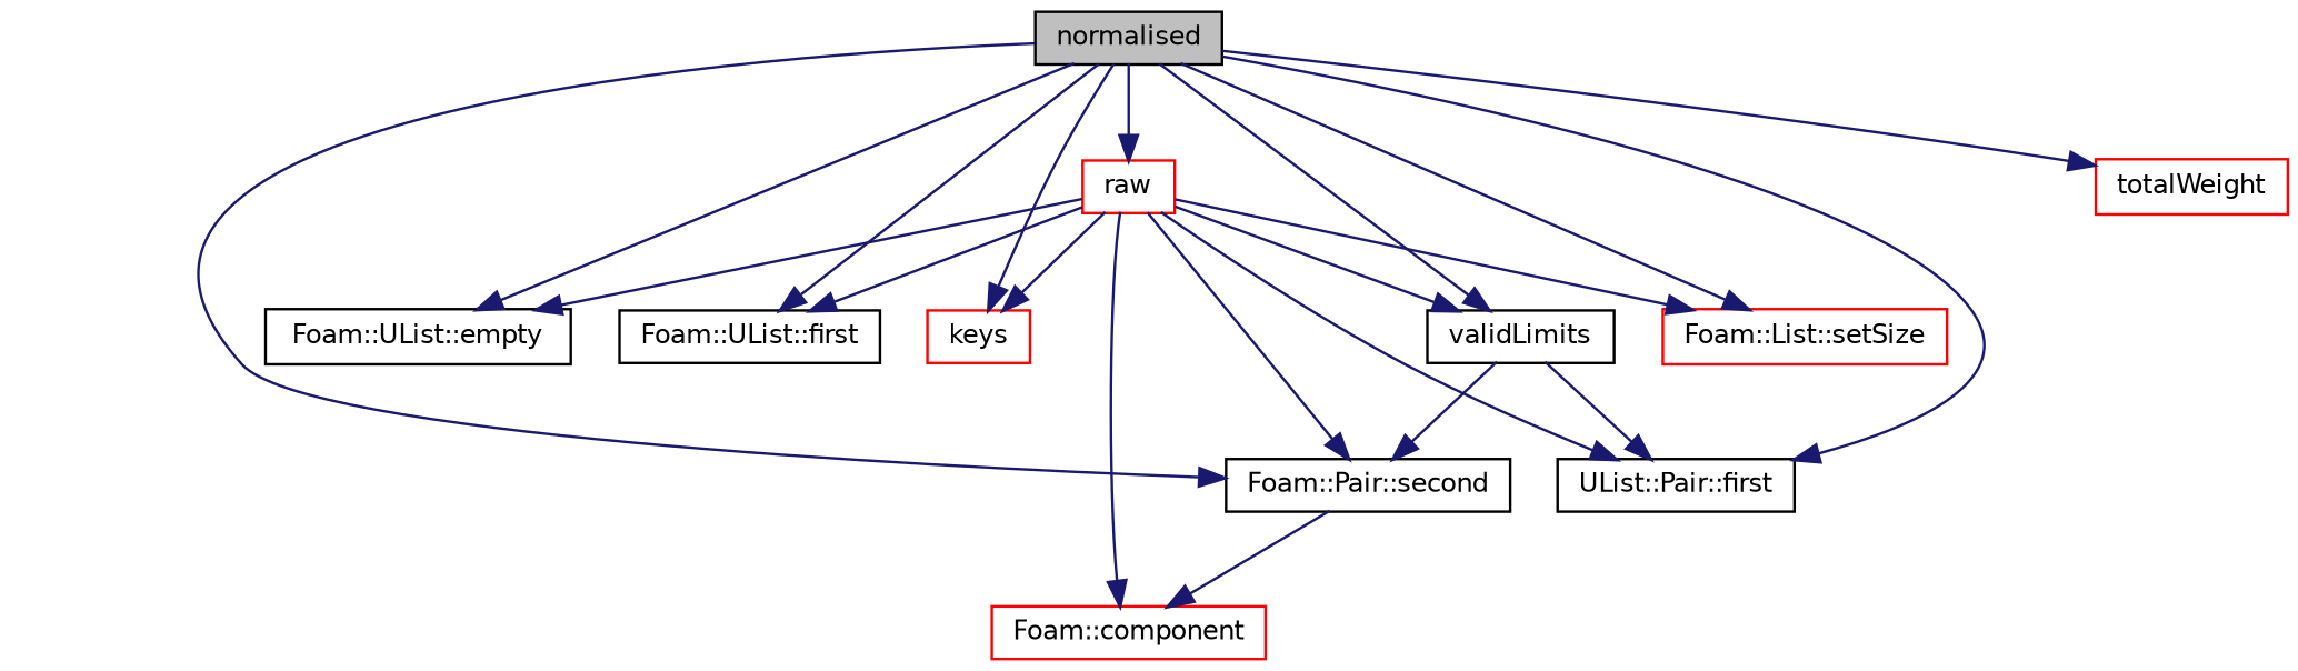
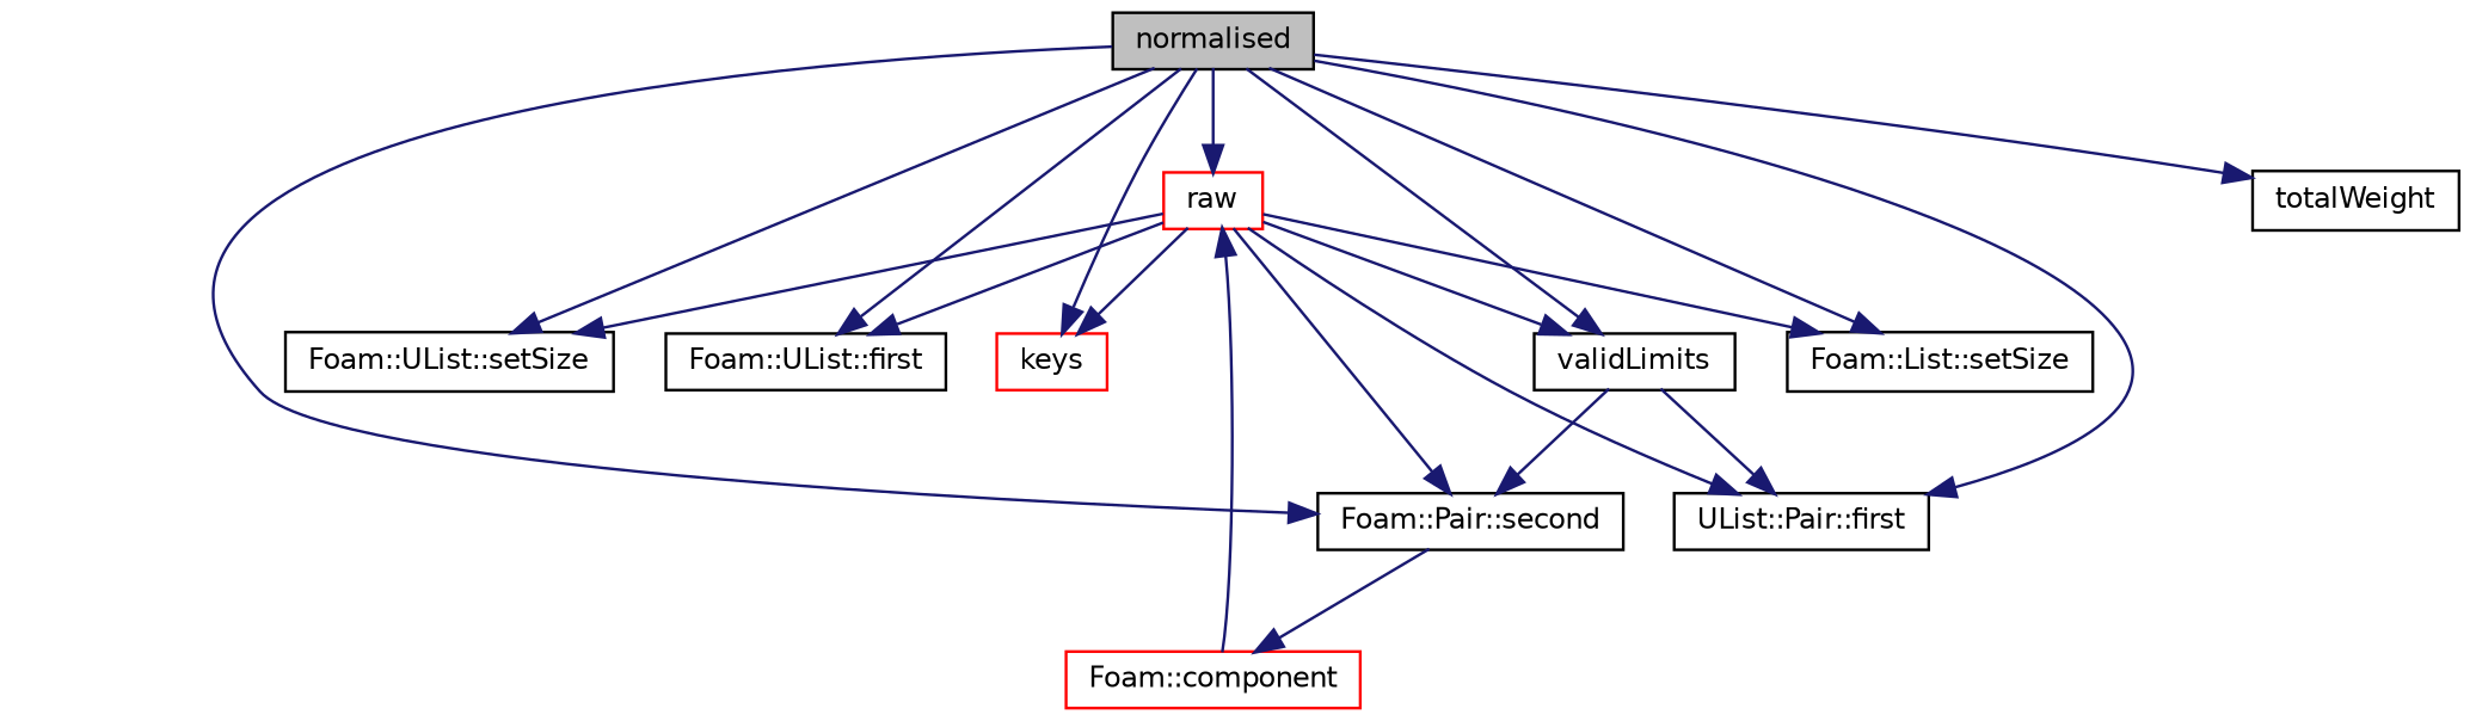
  digraph {
    rankdir=TB
    node [color=black fontname=Helvetica fontsize=10 shape=record]
    edge [color=midnightblue fontname=Helvetica fontsize=10 labelfontname=Helvetica labelfontsize=10 style=solid]
    n1 [fillcolor=grey75 fontcolor=black height=0.2 label=normalised style=filled width=0.4]
-   n2 [height=0.2 label="Foam::UList::empty" width=0.4]
+   n2 [height=0.2 label="Foam::UList::setSize" width=0.4]
    n3 [height=0.2 label="UList::Pair::first" width=0.4]
    n4 [height=0.2 label="Foam::UList::first" width=0.4]
    n5 [color=red height=0.2 label=keys width=0.4]
    n6 [color=red height=0.2 label=raw width=0.4]
    n7 [height=0.2 label=validLimits width=0.4]
    n8 [height=0.2 label="Foam::Pair::second" width=0.4]
-   n9 [color=red height=0.2 label="Foam::List::setSize" width=0.4]
-   n10 [color=red height=0.2 label=totalWeight width=0.4]
+   n9 [height=0.2 label="Foam::List::setSize" width=0.4]
+   n10 [height=0.2 label=totalWeight width=0.4]
    n11 [color=red height=0.2 label="Foam::component" width=0.4]
    n1 -> n2
    n1 -> n3
    n1 -> n4
    n1 -> n5
    n1 -> n6
    n1 -> n7
    n1 -> n8
    n1 -> n9
    n1 -> n10
    n6 -> n2
    n6 -> n3
    n6 -> n4
    n6 -> n5
    n6 -> n7
    n6 -> n8
    n6 -> n9
-   n6 -> n11
+   n11 -> n6
    n7 -> n3
    n7 -> n8
    n8 -> n11
  }
